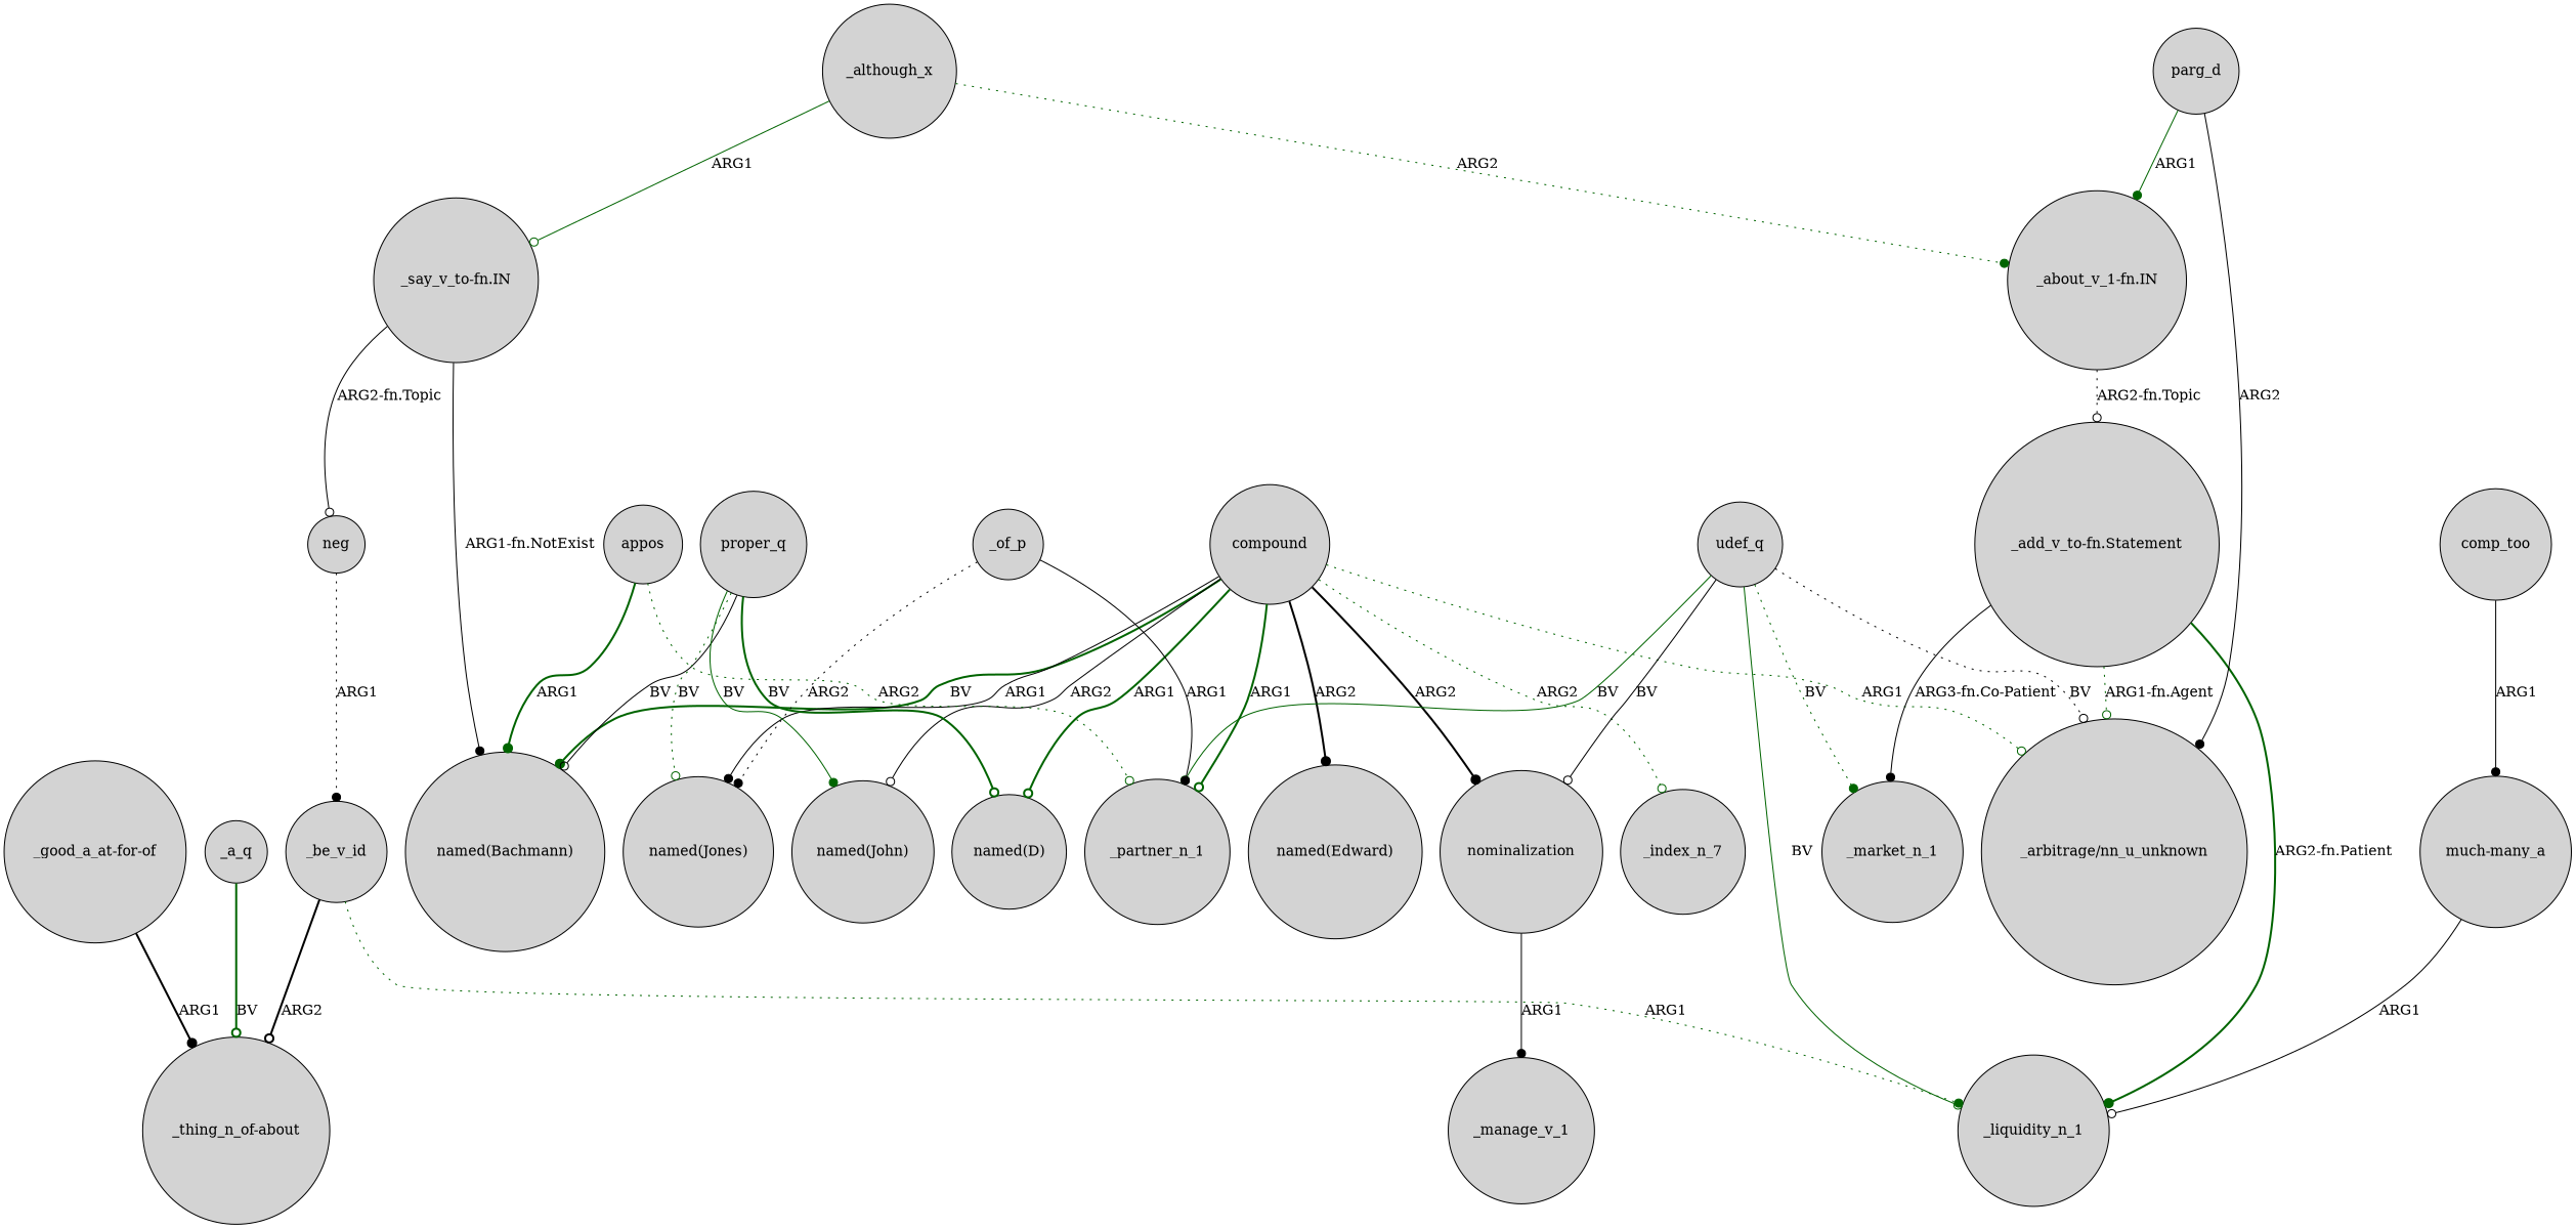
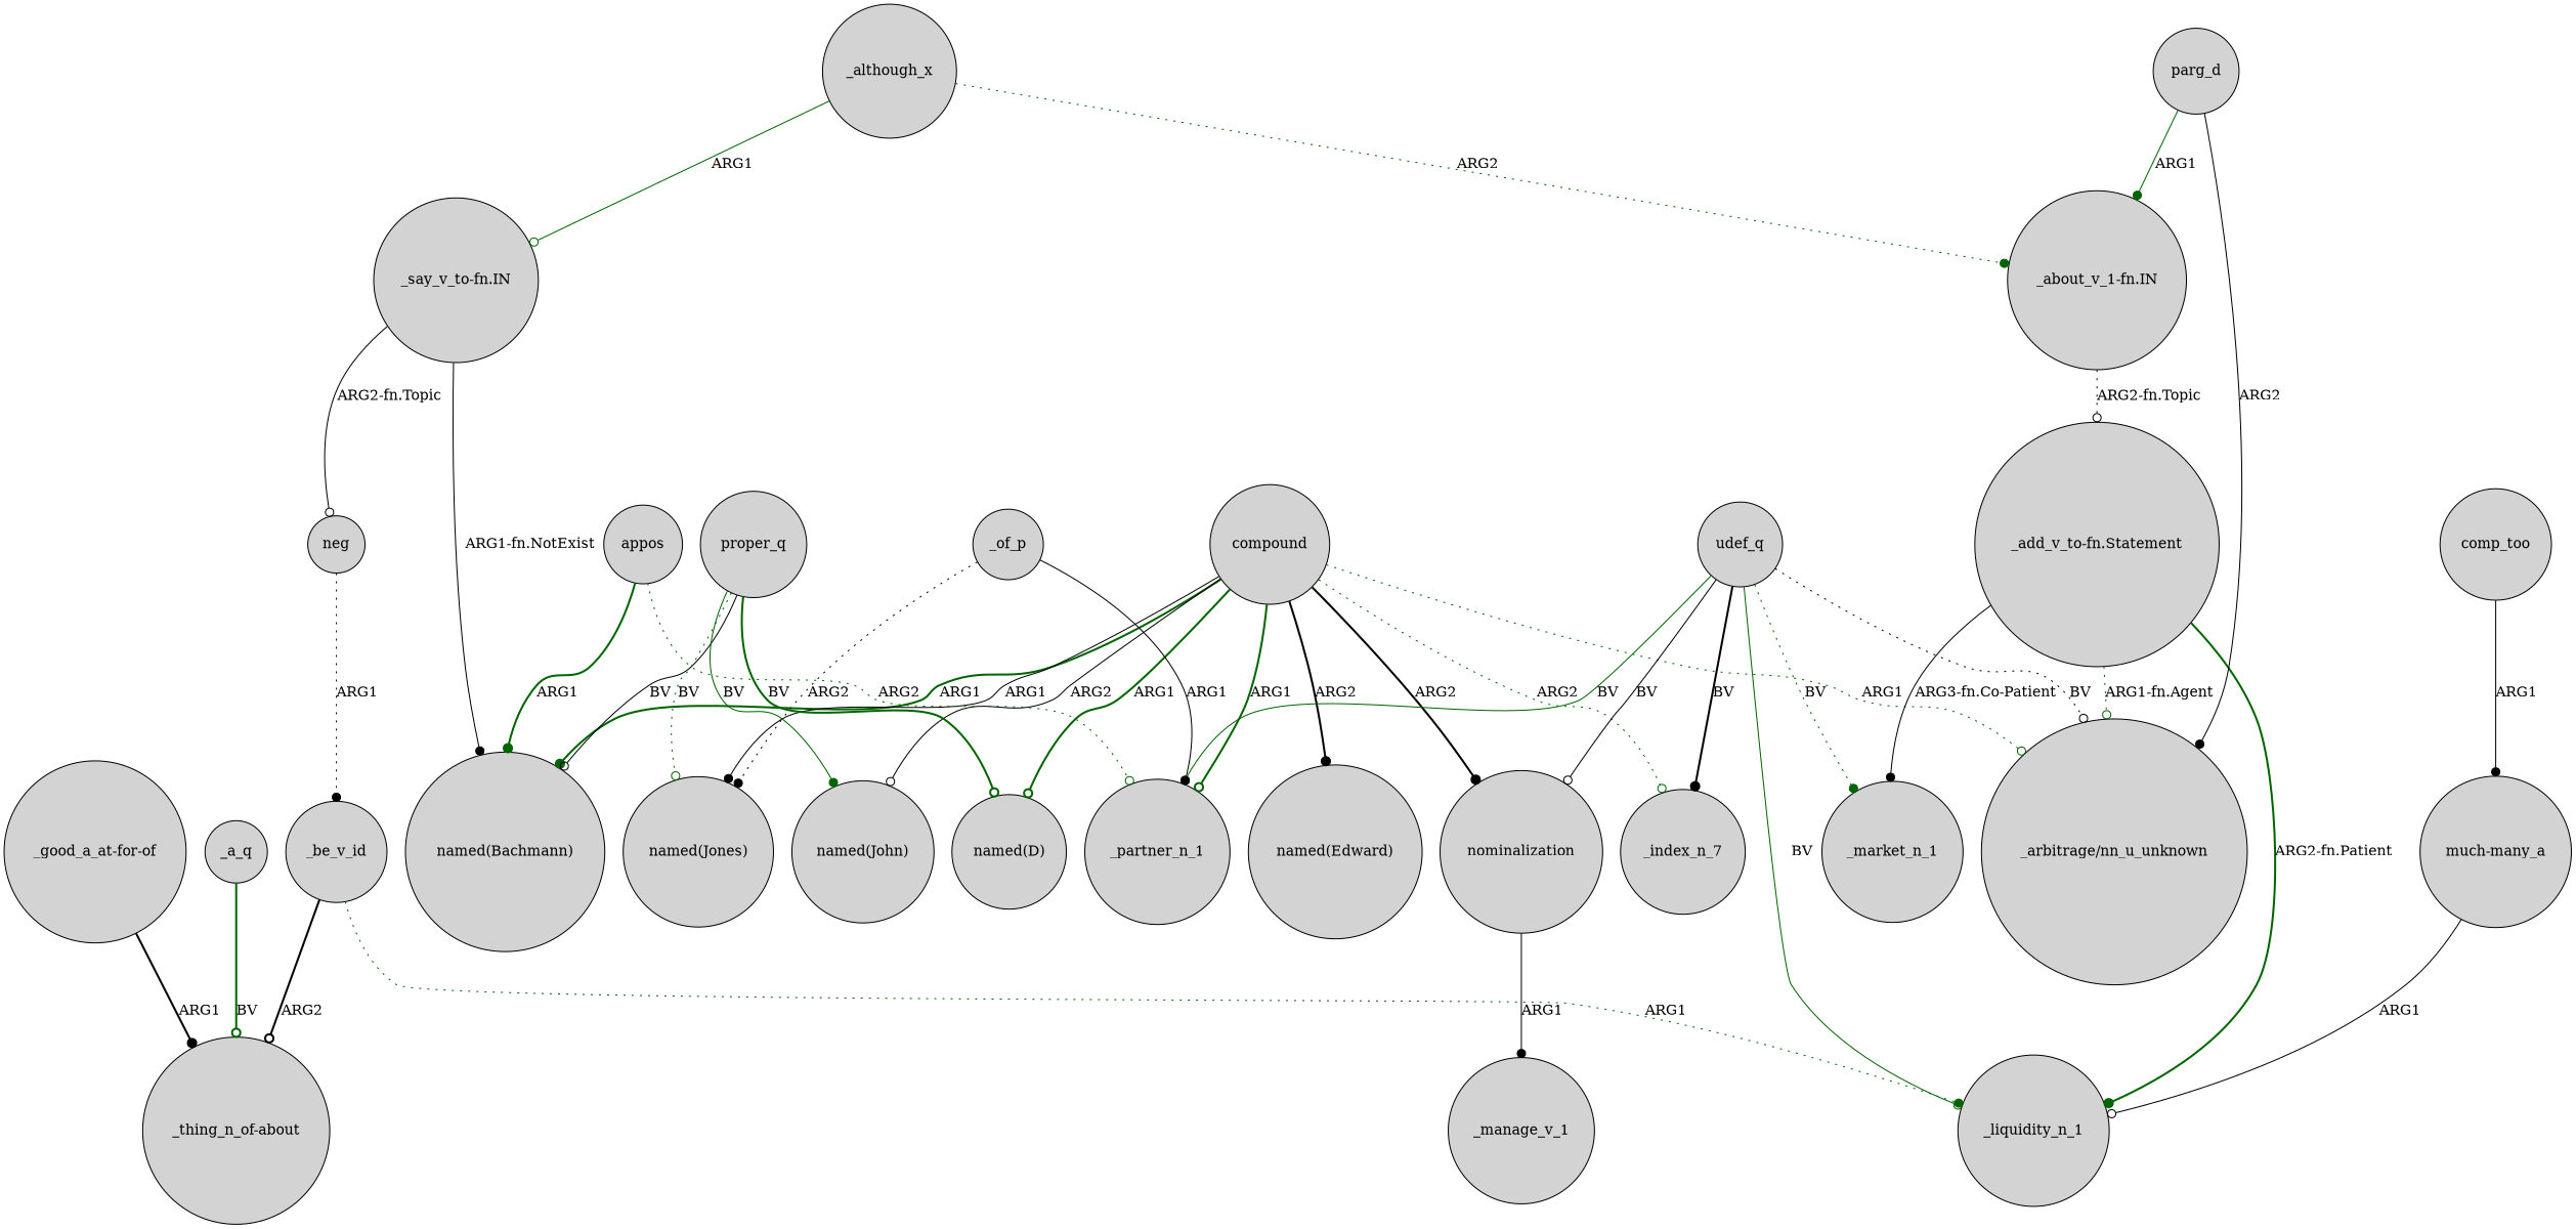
  digraph {
    node [shape=circle style=filled]
    edge [arrowhead=dot color=black style=solid]
    compound
    "named(Bachmann)"
    "named(John)"
    n4 [label=_index_n_7]
    _partner_n_1
    nominalization
    "named(Edward)"
    "named(Jones)"
    "named(D)"
    "_arbitrage/nn_u_unknown"
    _manage_v_1
    _be_v_id
    _liquidity_n_1
    "_thing_n_of-about"
    comp_too
    "much-many_a"
    appos
    "_good_a_at-for-of"
    _although_x
    "_say_v_to-fn.IN"
    n21 [label="_about_v_1-fn.IN"]
    neg
    "_add_v_to-fn.Statement"
    _market_n_1
    udef_q
    parg_d
    _a_q
    proper_q
    _of_p
-   compound -> "named(Bachmann)" [color=darkgreen label=BV style=bold]
+   compound -> "named(Bachmann)" [color=darkgreen label=ARG1 style=bold]
    compound -> "named(John)" [arrowhead=odot label=ARG2]
    compound -> n4 [arrowhead=odot color=darkgreen label=ARG2 style=dotted]
    compound -> _partner_n_1 [arrowhead=odot color=darkgreen label=ARG1 style=bold]
    compound -> nominalization [label=ARG2 style=bold]
    compound -> "named(Edward)" [label=ARG2 style=bold]
    compound -> "named(Jones)" [label=ARG1]
    compound -> "named(D)" [arrowhead=odot color=darkgreen label=ARG1 style=bold]
    compound -> "_arbitrage/nn_u_unknown" [arrowhead=odot color=darkgreen label=ARG1 style=dotted]
    nominalization -> _manage_v_1 [label=ARG1]
    _be_v_id -> _liquidity_n_1 [color=darkgreen label=ARG1 style=dotted]
    _be_v_id -> "_thing_n_of-about" [arrowhead=odot label=ARG2 style=bold]
    comp_too -> "much-many_a" [label=ARG1]
    "much-many_a" -> _liquidity_n_1 [arrowhead=odot label=ARG1]
    appos -> "named(Bachmann)" [color=darkgreen label=ARG1 style=bold]
    appos -> _partner_n_1 [arrowhead=odot color=darkgreen label=ARG2 style=dotted]
    "_good_a_at-for-of" -> "_thing_n_of-about" [label=ARG1 style=bold]
    _although_x -> "_say_v_to-fn.IN" [arrowhead=odot color=darkgreen label=ARG1]
    _although_x -> n21 [color=darkgreen label=ARG2 style=dotted]
    "_say_v_to-fn.IN" -> "named(Bachmann)" [label="ARG1-fn.NotExist"]
    "_say_v_to-fn.IN" -> neg [arrowhead=odot label="ARG2-fn.Topic"]
    n21 -> "_add_v_to-fn.Statement" [arrowhead=odot label="ARG2-fn.Topic" style=dotted]
    neg -> _be_v_id [label=ARG1 style=dotted]
    "_add_v_to-fn.Statement" -> "_arbitrage/nn_u_unknown" [arrowhead=odot color=darkgreen label="ARG1-fn.Agent" style=dotted]
    "_add_v_to-fn.Statement" -> _liquidity_n_1 [color=darkgreen label="ARG2-fn.Patient" style=bold]
    "_add_v_to-fn.Statement" -> _market_n_1 [label="ARG3-fn.Co-Patient"]
+   udef_q -> n4 [label=BV style=bold]
    udef_q -> _partner_n_1 [arrowhead=odot color=darkgreen label=BV]
    udef_q -> nominalization [arrowhead=odot label=BV]
    udef_q -> "_arbitrage/nn_u_unknown" [arrowhead=odot label=BV style=dotted]
    udef_q -> _liquidity_n_1 [arrowhead=odot color=darkgreen label=BV]
    udef_q -> _market_n_1 [color=darkgreen label=BV style=dotted]
    parg_d -> "_arbitrage/nn_u_unknown" [label=ARG2]
    parg_d -> n21 [color=darkgreen label=ARG1]
    _a_q -> "_thing_n_of-about" [arrowhead=odot color=darkgreen label=BV style=bold]
    proper_q -> "named(Bachmann)" [arrowhead=odot label=BV]
    proper_q -> "named(John)" [color=darkgreen label=BV]
    proper_q -> "named(Jones)" [arrowhead=odot color=darkgreen label=BV style=dotted]
    proper_q -> "named(D)" [arrowhead=odot color=darkgreen label=BV style=bold]
    _of_p -> _partner_n_1 [label=ARG1]
    _of_p -> "named(Jones)" [label=ARG2 style=dotted]
  }
